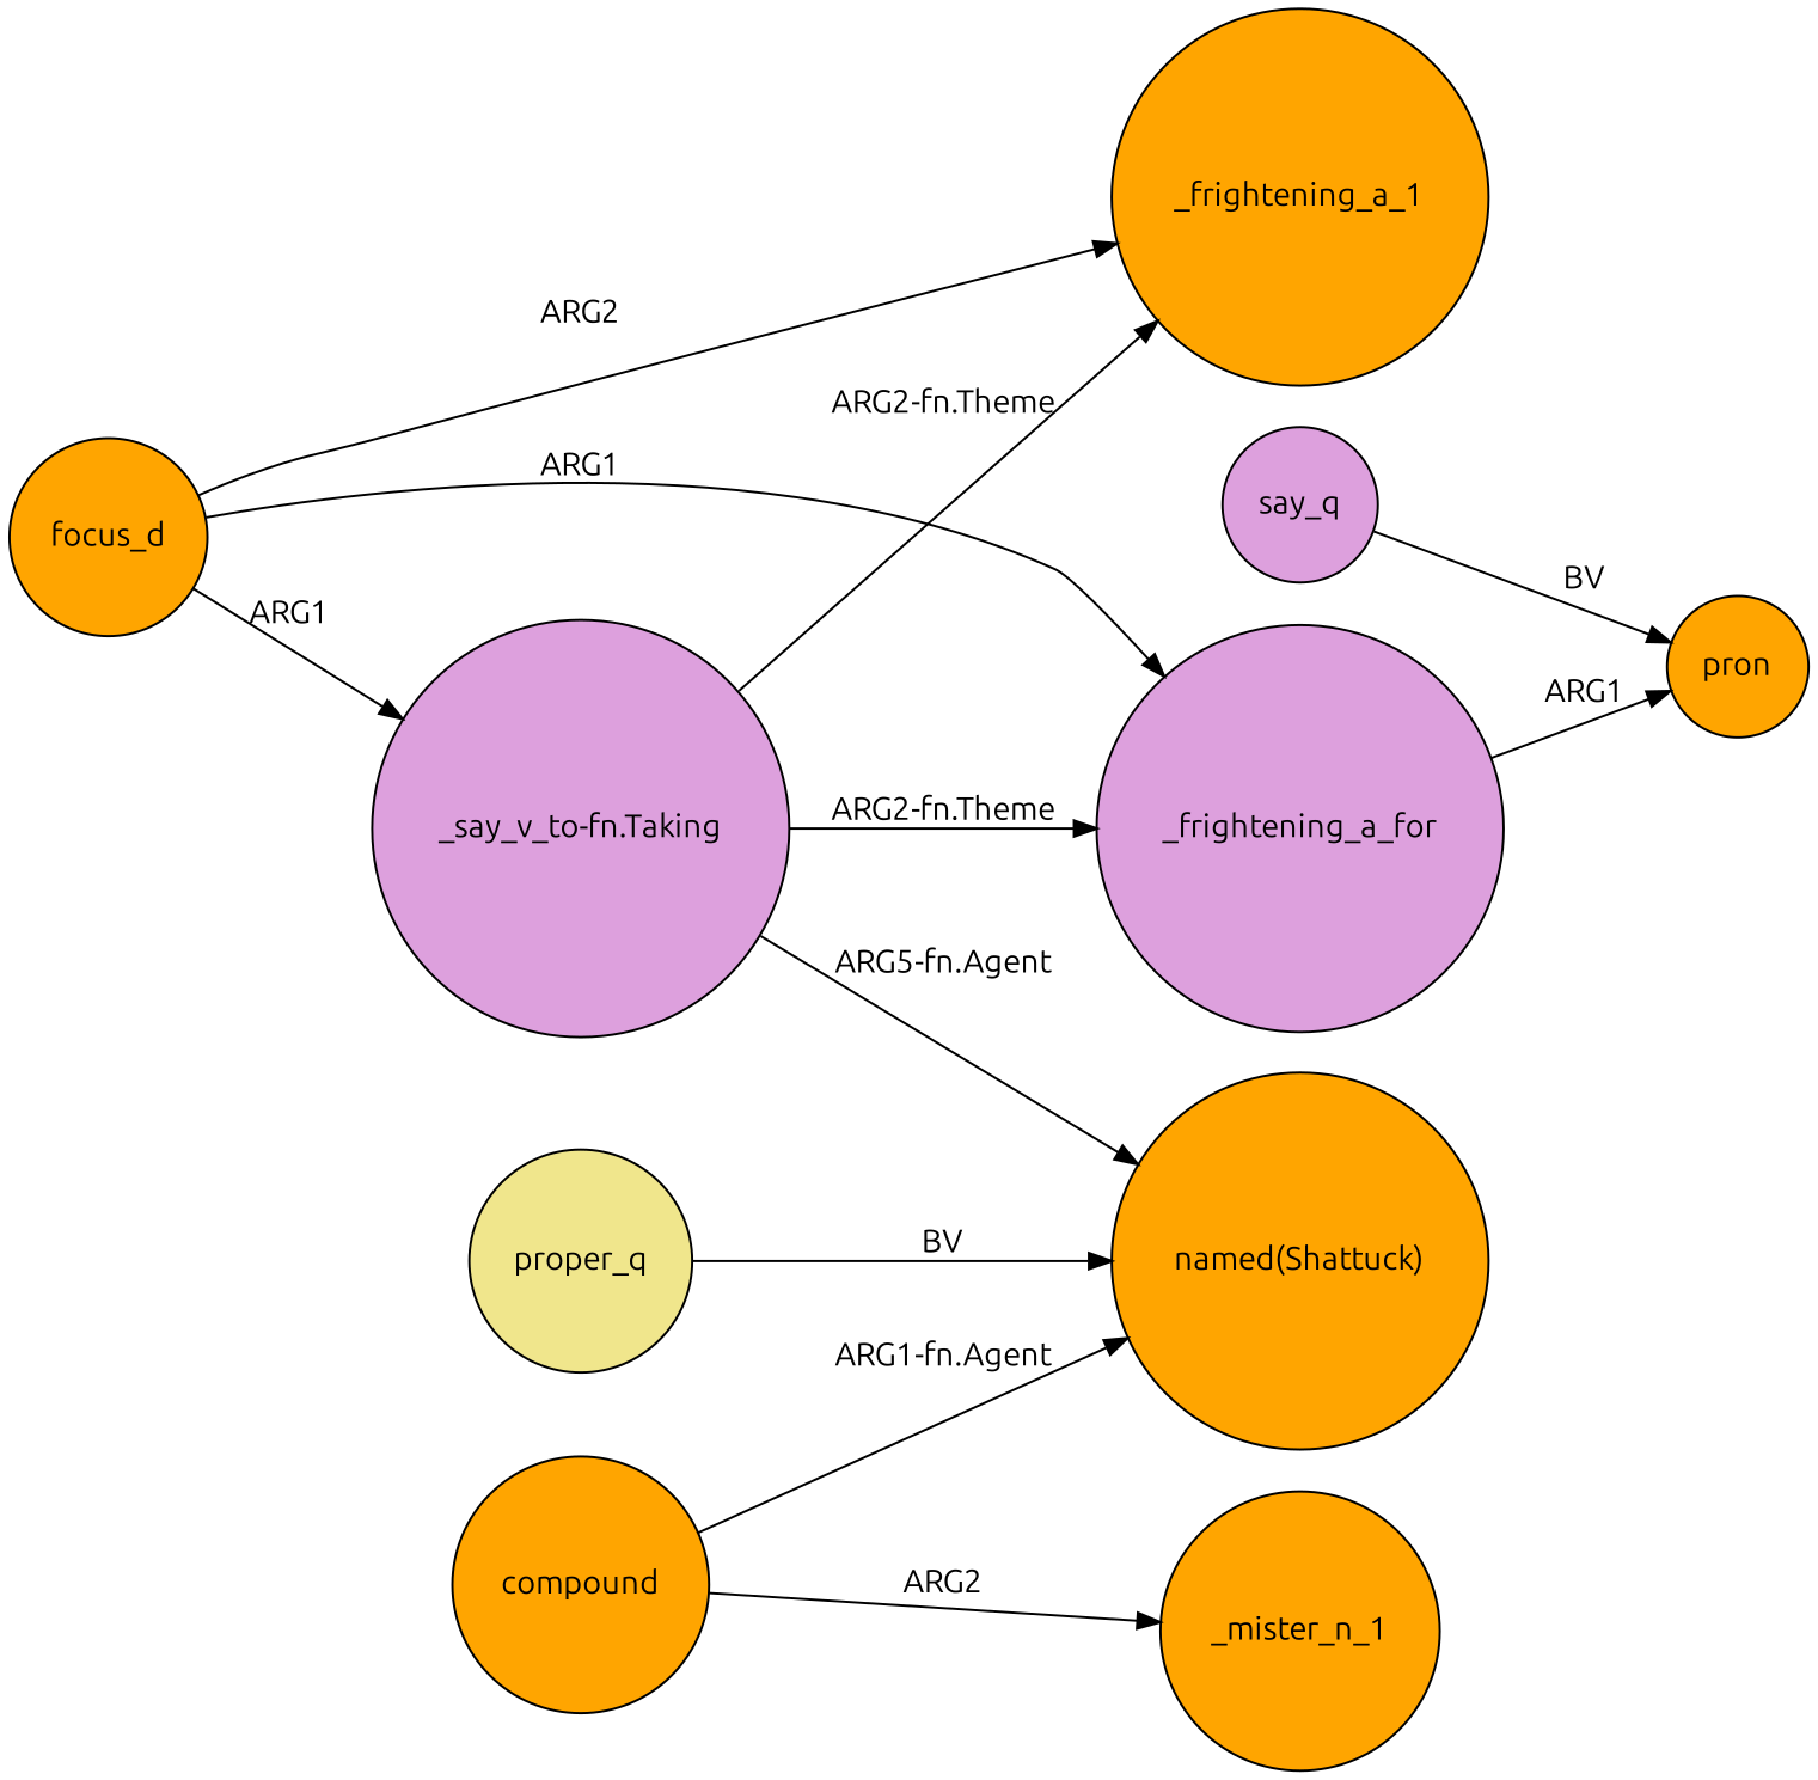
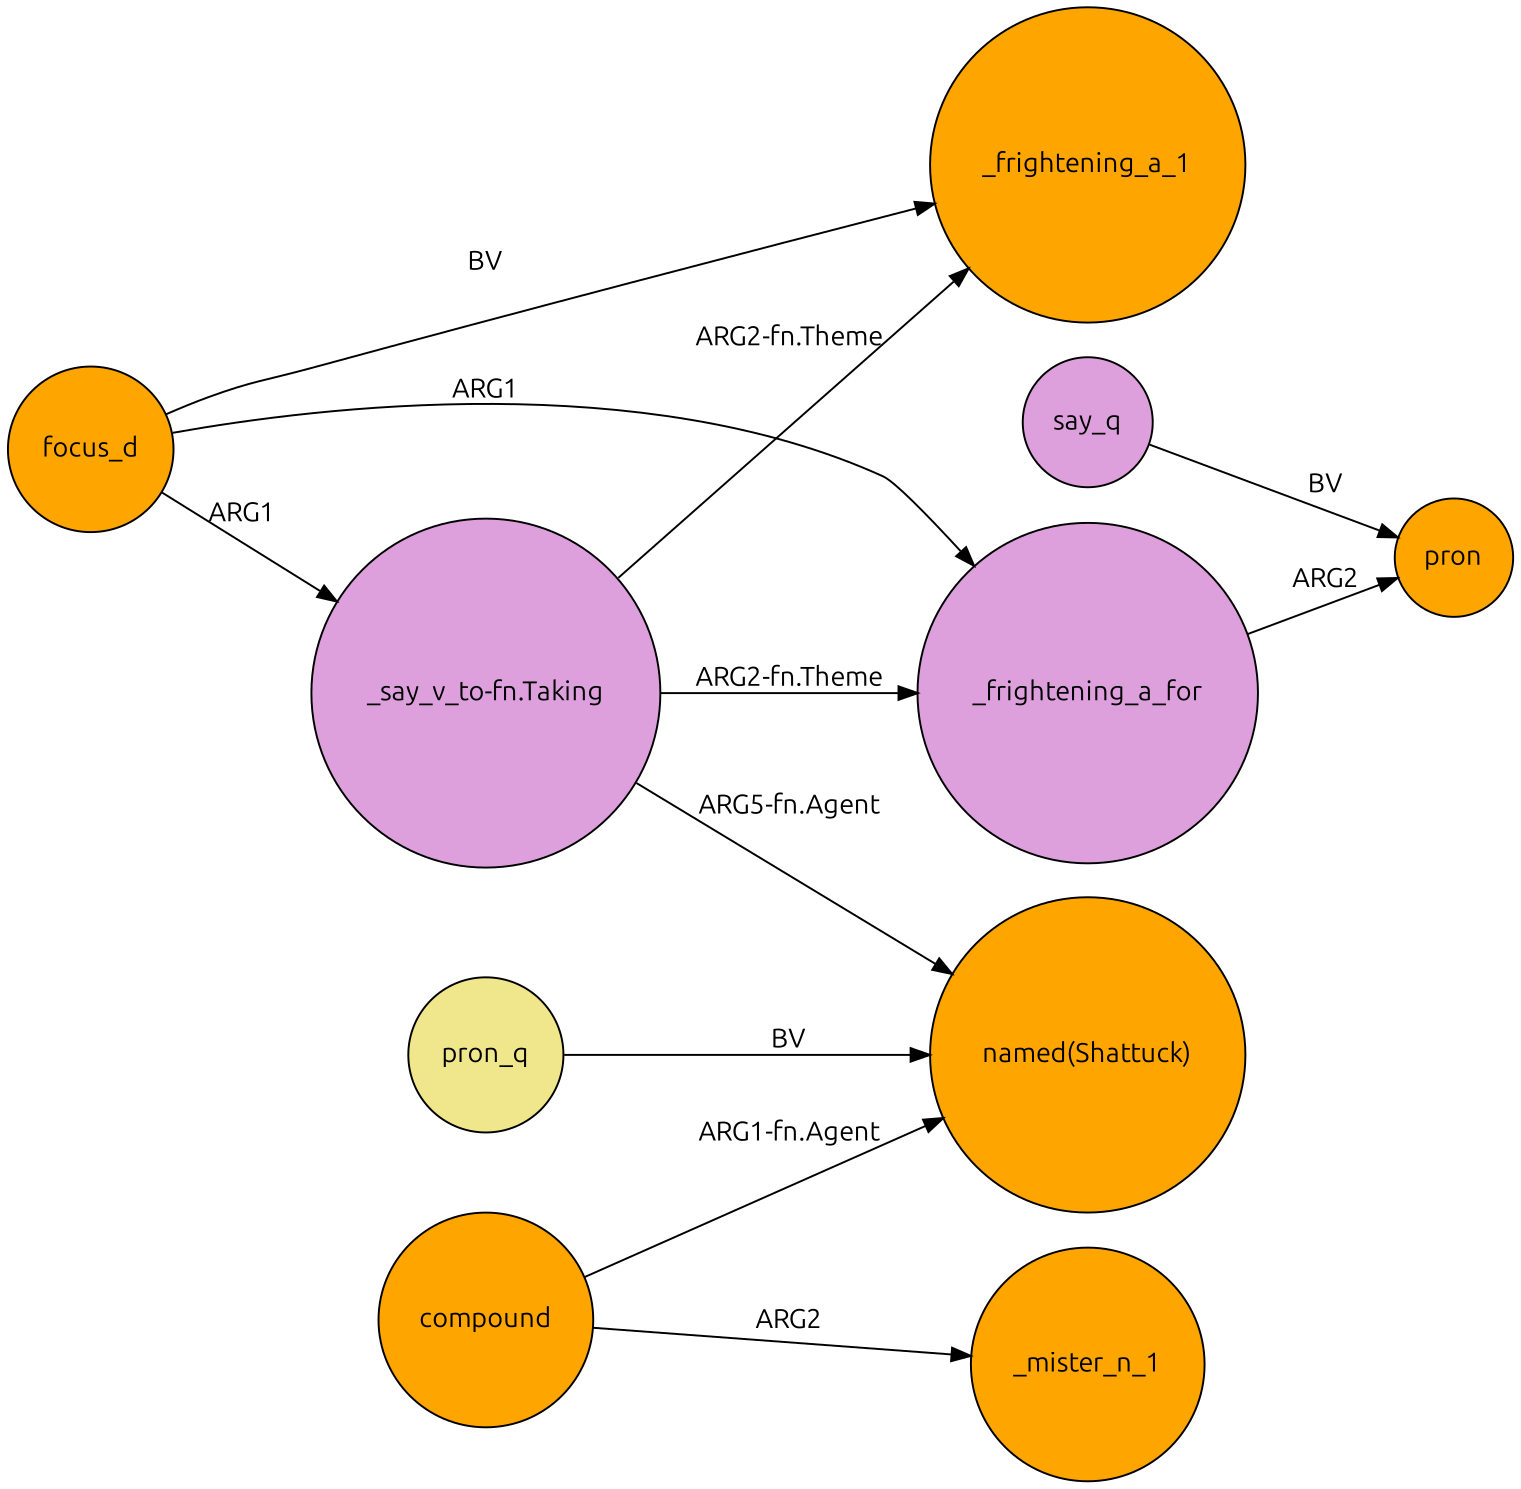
  digraph {
    fontname=Ubuntu
    rankdir=LR
    node [fillcolor=orange fontname=Ubuntu shape=circle style=filled]
    edge [fontname=Ubuntu]
    "_say_v_to-fn.Taking" [fillcolor=plum]
    _frightening_a_for [fillcolor=plum]
    "named(Shattuck)"
    _frightening_a_1
    pron
    compound
    _mister_n_1
    focus_d
    n9 [fillcolor=plum label=say_q]
-   proper_q [fillcolor=khaki]
+   proper_q [fillcolor=khaki label=pron_q]
    "_say_v_to-fn.Taking" -> _frightening_a_for [label="ARG2-fn.Theme"]
    "_say_v_to-fn.Taking" -> "named(Shattuck)" [label="ARG5-fn.Agent"]
    "_say_v_to-fn.Taking" -> _frightening_a_1 [label="ARG2-fn.Theme"]
-   _frightening_a_for -> pron [label=ARG1]
+   _frightening_a_for -> pron [label=ARG2]
    compound -> "named(Shattuck)" [label="ARG1-fn.Agent"]
    compound -> _mister_n_1 [label=ARG2]
    focus_d -> "_say_v_to-fn.Taking" [label=ARG1]
    focus_d -> _frightening_a_for [label=ARG1]
-   focus_d -> _frightening_a_1 [label=ARG2]
+   focus_d -> _frightening_a_1 [label=BV]
    n9 -> pron [label=BV]
    proper_q -> "named(Shattuck)" [label=BV]
  }
